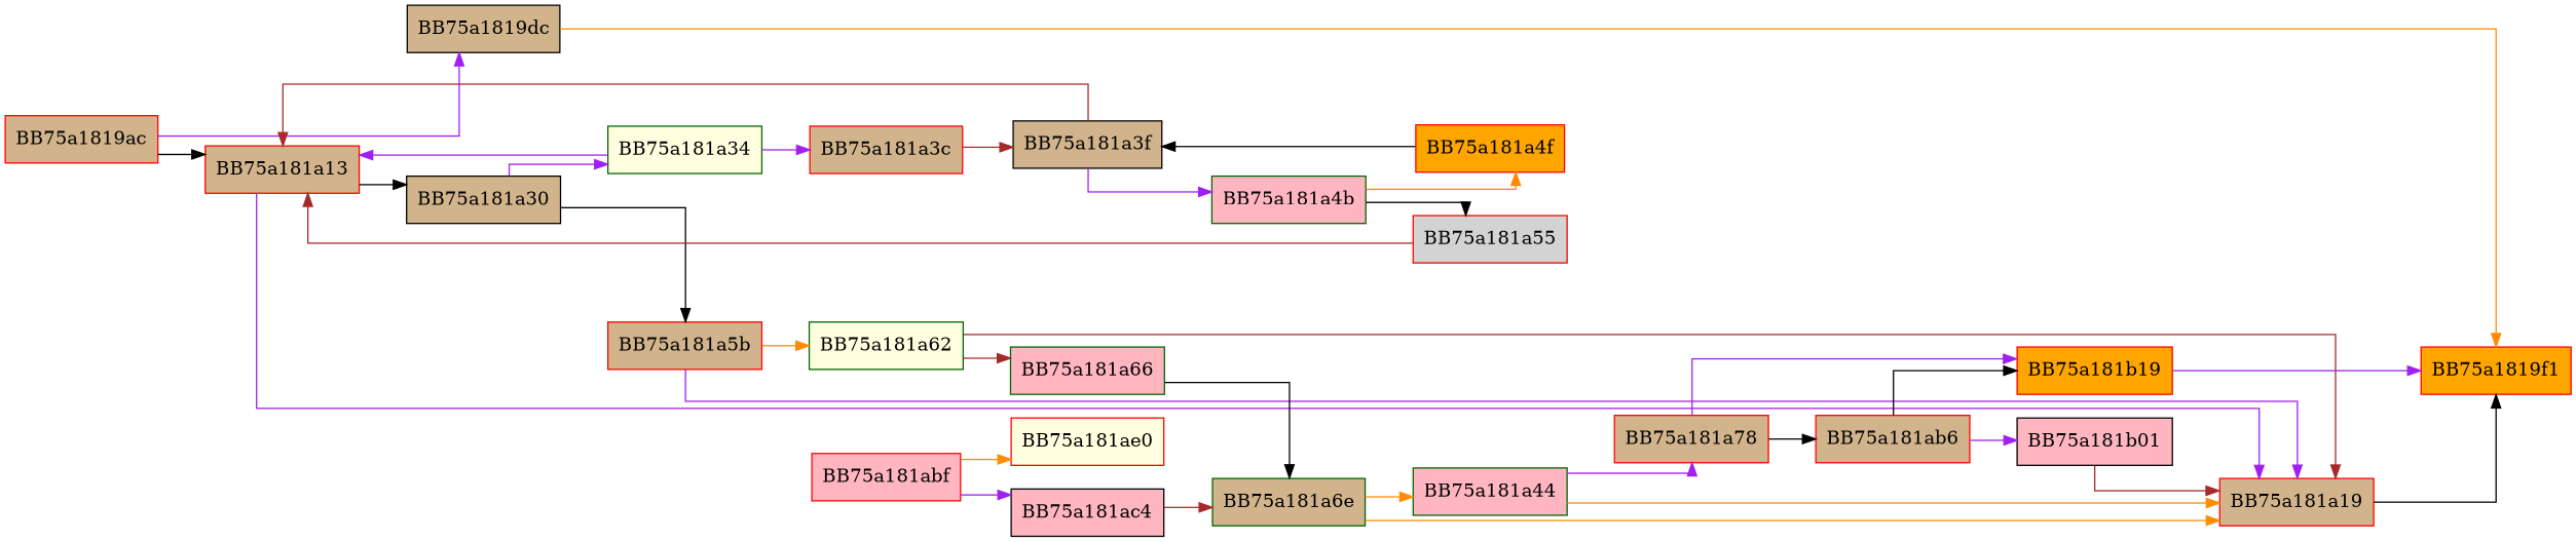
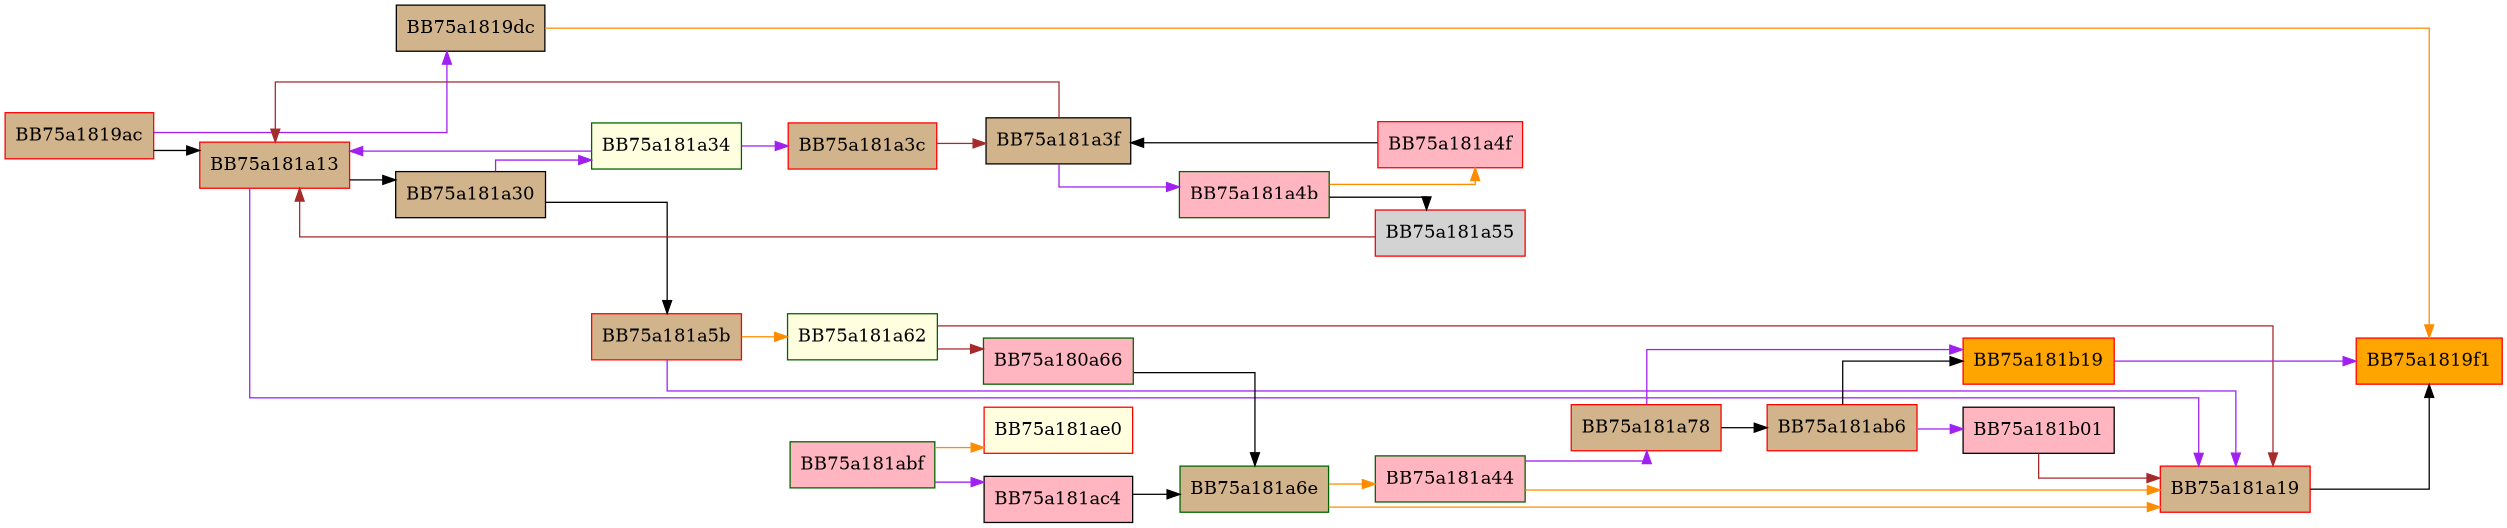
  digraph {
    rankdir=LR
    splines=ortho
    node [color=red fillcolor=tan shape=box style=filled]
    edge [color=purple]
    BB75a1819ac
    BB75a181a13
    BB75a1819dc [color=black]
    BB75a181a30 [color=black]
    BB75a181a19
    BB75a1819f1 [fillcolor=orange]
    BB75a181a5b
    BB75a181a34 [color=darkgreen fillcolor=lightyellow]
    BB75a181a62 [color=darkgreen fillcolor=lightyellow]
    BB75a181a3c
-   BB75a181a66 [color=darkgreen fillcolor=lightpink]
+   BB75a181a66 [color=darkgreen fillcolor=lightpink label=BB75a180a66]
    BB75a181a3f [color=black]
    BB75a181a4b [color=darkgreen fillcolor=lightpink]
    BB75a181a55 [fillcolor=lightgrey]
-   BB75a181a4f [fillcolor=orange]
+   BB75a181a4f [fillcolor=lightpink]
    BB75a181a6e [color=darkgreen]
    n17 [color=darkgreen fillcolor=lightpink label=BB75a181a44]
    BB75a181a78
    BB75a181b19 [fillcolor=orange]
    BB75a181ab6
    BB75a181b01 [color=black fillcolor=lightpink]
-   BB75a181abf [fillcolor=lightpink]
+   BB75a181abf [color=darkgreen fillcolor=lightpink]
    BB75a181ae0 [fillcolor=lightyellow]
    BB75a181ac4 [color=black fillcolor=lightpink]
    BB75a1819ac -> BB75a181a13 [color=black]
    BB75a1819ac -> BB75a1819dc
    BB75a181a13 -> BB75a181a30 [color=black]
    BB75a181a13 -> BB75a181a19
    BB75a1819dc -> BB75a1819f1 [color=darkorange]
    BB75a181a30 -> BB75a181a5b [color=black]
    BB75a181a30 -> BB75a181a34
    BB75a181a19 -> BB75a1819f1 [color=black]
    BB75a181a5b -> BB75a181a19
    BB75a181a5b -> BB75a181a62 [color=darkorange]
    BB75a181a34 -> BB75a181a13
    BB75a181a34 -> BB75a181a3c
    BB75a181a62 -> BB75a181a19 [color=brown]
    BB75a181a62 -> BB75a181a66 [color=brown]
    BB75a181a3c -> BB75a181a3f [color=brown]
    BB75a181a66 -> BB75a181a6e [color=black]
    BB75a181a3f -> BB75a181a13 [color=brown]
    BB75a181a3f -> BB75a181a4b
    BB75a181a4b -> BB75a181a55 [color=black]
    BB75a181a4b -> BB75a181a4f [color=darkorange]
    BB75a181a55 -> BB75a181a13 [color=brown]
    BB75a181a4f -> BB75a181a3f [color=black]
    BB75a181a6e -> BB75a181a19 [color=darkorange]
    BB75a181a6e -> n17 [color=darkorange]
    n17 -> BB75a181a19 [color=darkorange]
    n17 -> BB75a181a78
    BB75a181a78 -> BB75a181b19
    BB75a181a78 -> BB75a181ab6 [color=black]
    BB75a181b19 -> BB75a1819f1
    BB75a181ab6 -> BB75a181b19 [color=black]
    BB75a181ab6 -> BB75a181b01
    BB75a181b01 -> BB75a181a19 [color=brown]
    BB75a181abf -> BB75a181ae0 [color=darkorange]
    BB75a181abf -> BB75a181ac4
-   BB75a181ac4 -> BB75a181a6e [color=brown]
+   BB75a181ac4 -> BB75a181a6e [color=black]
  }
